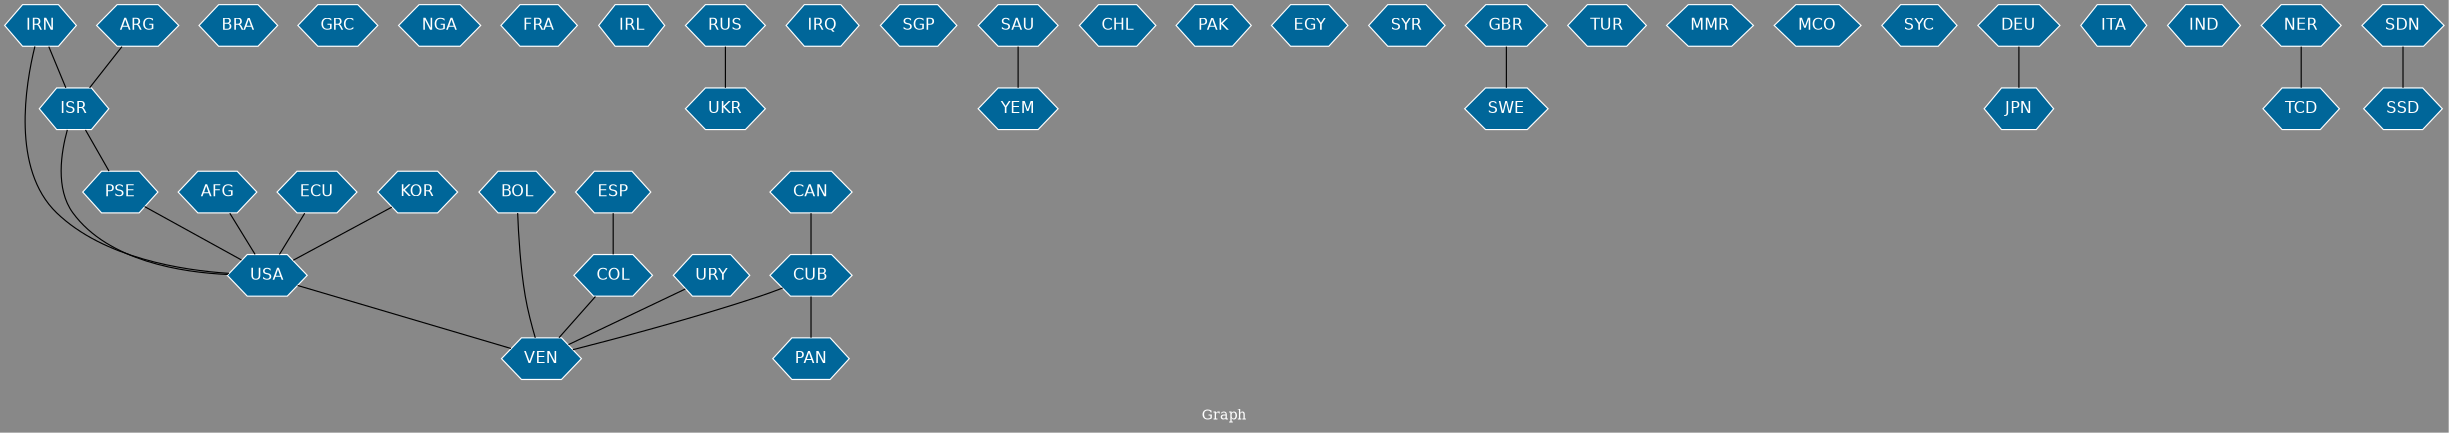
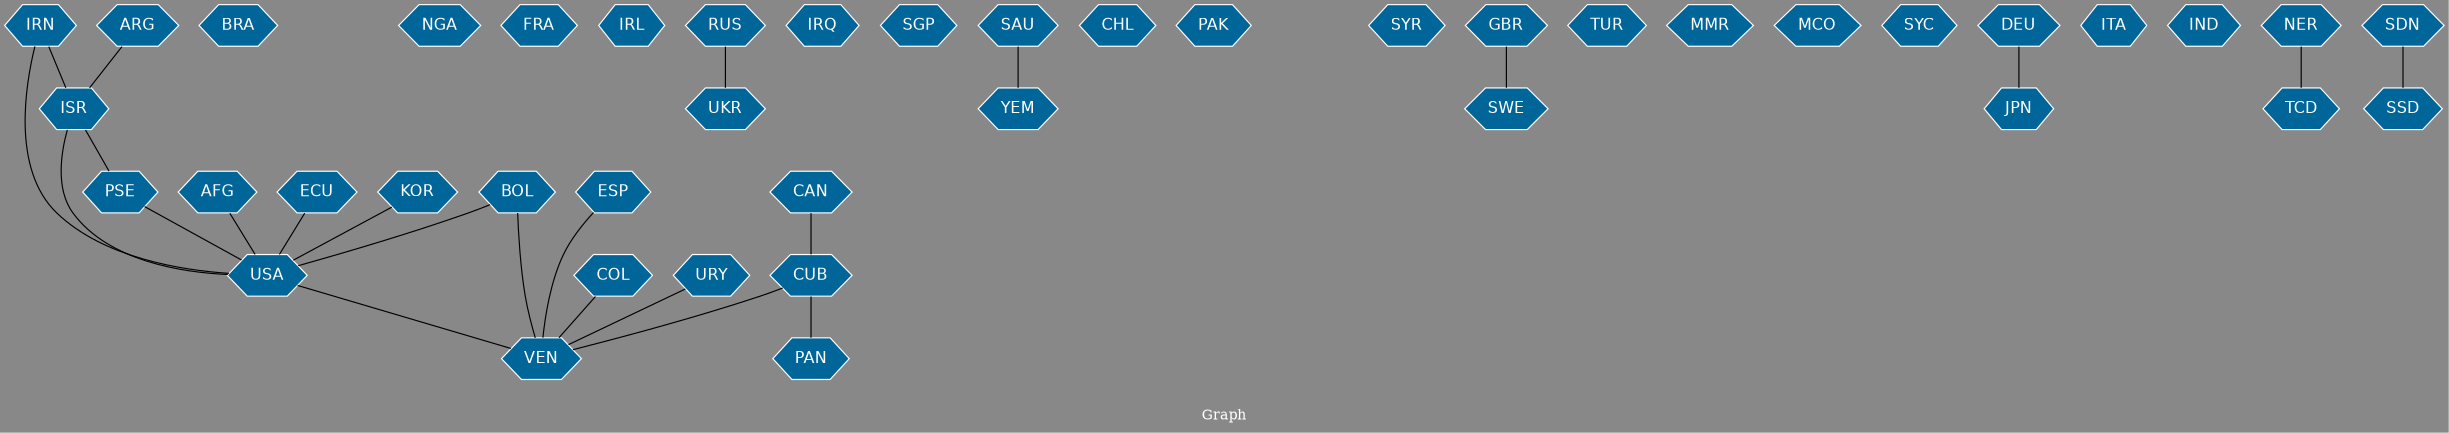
  graph {
    bgcolor="#888888"
    fontcolor=white
    fontsize=12
    label="Graph"
    node [color=white fillcolor="#006699" fontcolor=white fontname=Helvetica shape=hexagon style=filled]
    edge [arrowhead=open color=black fontcolor=white fontname=Courier fontsize=12 weight=1]
    n1 [label=VEN]
    n2 [label=USA]
    n3 [label=BRA]
    n4 [label=COL]
    n5 [label=CUB]
    n6 [label=PAN]
    n7 [label=IRN]
    n8 [label=ISR]
    n9 [label=PSE]
    n10 [label=ARG]
    n11 [label=ESP]
-   n12 [label=GRC]
    n13 [label=NGA]
    n14 [label=URY]
    n15 [label=CAN]
    n16 [label=AFG]
    n17 [label=BOL]
    n18 [label=FRA]
    n19 [label=IRL]
    n20 [label=RUS]
    n21 [label=UKR]
    n22 [label=IRQ]
    n23 [label=SGP]
    n24 [label=SAU]
    n25 [label=YEM]
    n26 [label=CHL]
    n27 [label=PAK]
-   n28 [label=EGY]
    n29 [label=SYR]
    n30 [label=GBR]
    n31 [label=SWE]
    n32 [label=TUR]
    n33 [label=ECU]
    n34 [label=MMR]
    n35 [label=MCO]
    n36 [label=SYC]
    n37 [label=DEU]
    n38 [label=JPN]
    n39 [label=ITA]
    n40 [label=KOR]
    n41 [label=IND]
    n42 [label=TCD]
    n43 [label=NER]
    n44 [label=SSD]
    n45 [label=SDN]
    n2 -- n1 [weight=2]
    n4 -- n1
    n5 -- n1
    n5 -- n6
    n7 -- n2
    n7 -- n8 [weight=2]
    n8 -- n2 [weight=3]
    n8 -- n9 [weight=3]
    n9 -- n2
    n10 -- n8
-   n11 -- n4
+   n11 -- n1
    n14 -- n1
    n15 -- n5
    n16 -- n2
    n17 -- n1
+   n17 -- n2
    n20 -- n21 [weight=2]
    n24 -- n25 [weight=3]
    n30 -- n31
    n33 -- n2 [weight=2]
    n37 -- n38
    n40 -- n2
    n43 -- n42 [weight=2]
    n45 -- n44
  }
